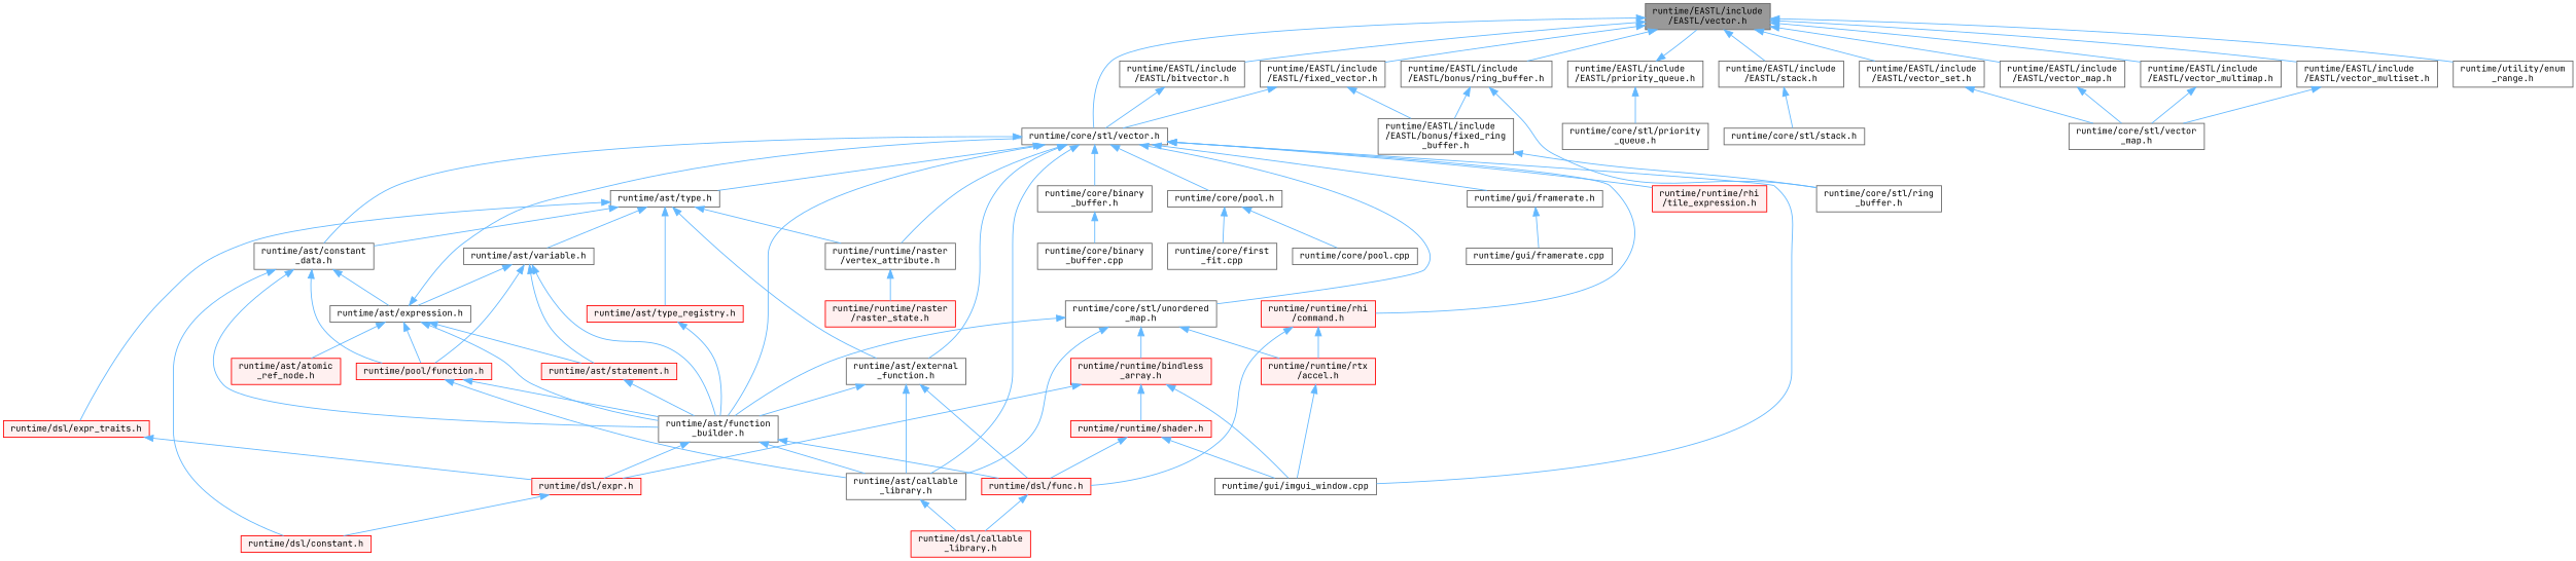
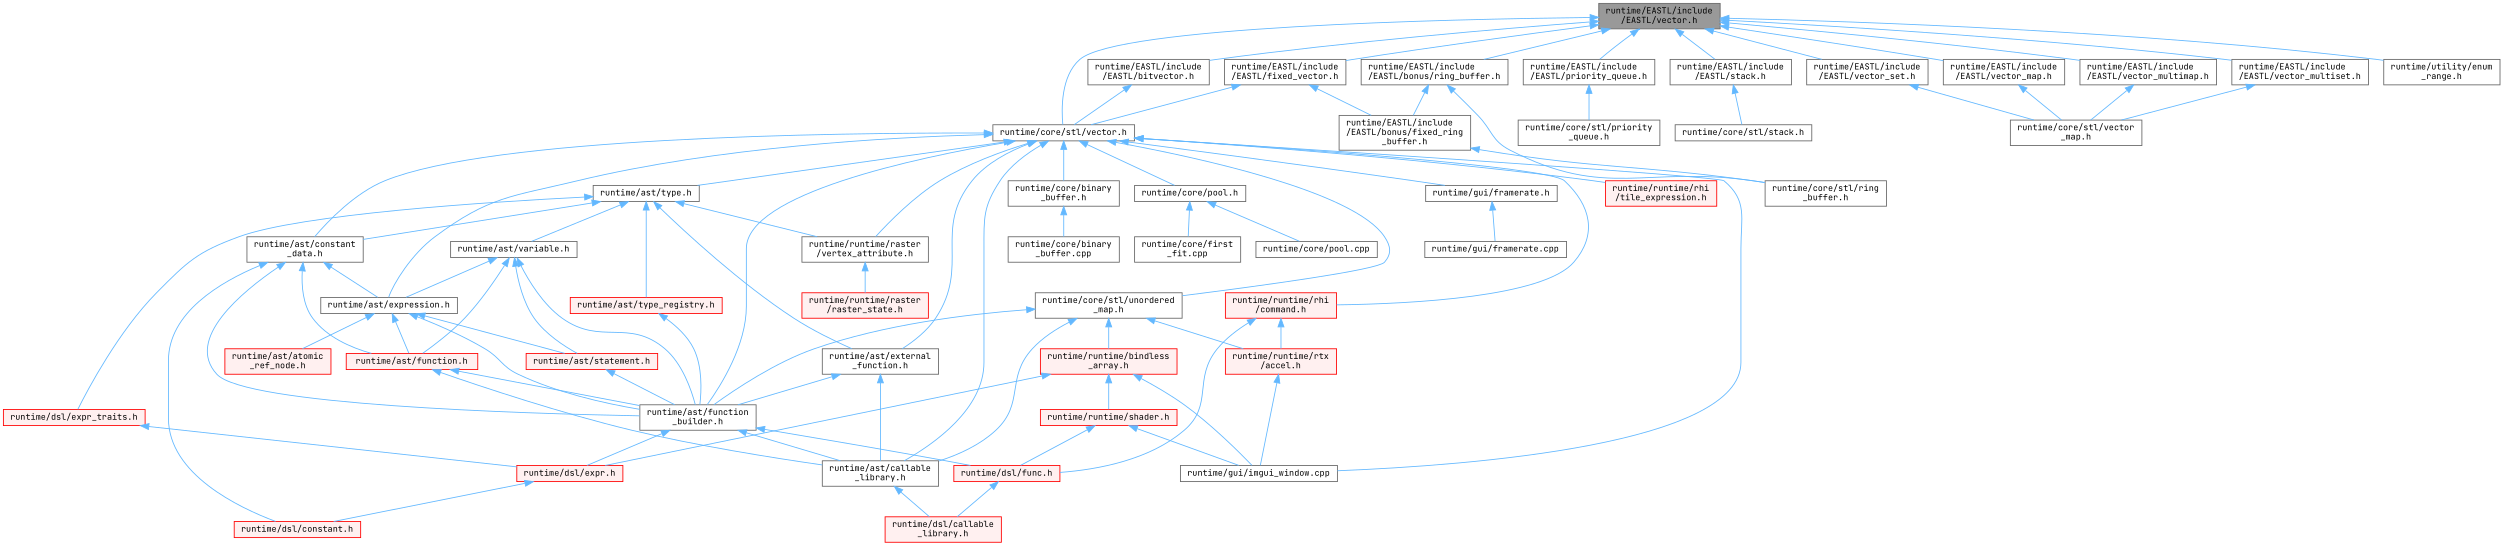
  digraph {
    fontname="JetBrains Mono"
    node [color=grey40 fillcolor=white fontname="JetBrains Mono" fontsize=10 shape=box style=filled]
    edge [color=steelblue1 dir=back fontname="JetBrains Mono" fontsize=10 labelfontname=Helvetica labelfontsize=10 style=solid]
    n1 [color=gray40 fillcolor=grey60 fontcolor=black height=0.2 label="runtime/EASTL/include\l/EASTL/vector.h" width=0.4]
    n2 [height=0.2 label="runtime/EASTL/include\l/EASTL/bitvector.h" width=0.4]
    n3 [height=0.2 label="runtime/core/stl/vector.h" width=0.4]
    n4 [height=0.2 label="runtime/EASTL/include\l/EASTL/bonus/ring_buffer.h" width=0.4]
    n5 [height=0.2 label="runtime/EASTL/include\l/EASTL/fixed_vector.h" width=0.4]
    n6 [height=0.2 label="runtime/EASTL/include\l/EASTL/priority_queue.h" width=0.4]
    n7 [height=0.2 label="runtime/EASTL/include\l/EASTL/stack.h" width=0.4]
    n8 [height=0.2 label="runtime/EASTL/include\l/EASTL/vector_map.h" width=0.4]
    n9 [height=0.2 label="runtime/EASTL/include\l/EASTL/vector_multimap.h" width=0.4]
    n10 [height=0.2 label="runtime/EASTL/include\l/EASTL/vector_multiset.h" width=0.4]
    n11 [height=0.2 label="runtime/EASTL/include\l/EASTL/vector_set.h" width=0.4]
    n12 [height=0.2 label="runtime/utility/enum\l_range.h" width=0.4]
    n13 [height=0.2 label="runtime/ast/callable\l_library.h" width=0.4]
    n14 [height=0.2 label="runtime/ast/constant\l_data.h" width=0.4]
    n15 [height=0.2 label="runtime/ast/expression.h" width=0.4]
    n16 [height=0.2 label="runtime/ast/function\l_builder.h" width=0.4]
    n17 [height=0.2 label="runtime/gui/imgui_window.cpp" width=0.4]
    n18 [height=0.2 label="runtime/ast/external\l_function.h" width=0.4]
    n19 [height=0.2 label="runtime/ast/type.h" width=0.4]
    n20 [height=0.2 label="runtime/runtime/raster\l/vertex_attribute.h" width=0.4]
    n21 [height=0.2 label="runtime/core/binary\l_buffer.h" width=0.4]
    n22 [height=0.2 label="runtime/core/pool.h" width=0.4]
    n23 [height=0.2 label="runtime/core/stl/unordered\l_map.h" width=0.4]
    n24 [height=0.2 label="runtime/gui/framerate.h" width=0.4]
    n25 [color=red fillcolor="#FFF0F0" height=0.2 label="runtime/runtime/rhi\l/command.h" width=0.4]
    n26 [color=red fillcolor="#FFF0F0" height=0.2 label="runtime/runtime/rhi\l/tile_expression.h" width=0.4]
    n27 [height=0.2 label="runtime/EASTL/include\l/EASTL/bonus/fixed_ring\l_buffer.h" width=0.4]
    n28 [height=0.2 label="runtime/core/stl/ring\l_buffer.h" width=0.4]
    n29 [height=0.2 label="runtime/core/stl/priority\l_queue.h" width=0.4]
    n30 [height=0.2 label="runtime/core/stl/stack.h" width=0.4]
    n31 [height=0.2 label="runtime/core/stl/vector\l_map.h" width=0.4]
    n32 [color=red fillcolor="#FFF0F0" height=0.2 label="runtime/dsl/callable\l_library.h" width=0.4]
-   n33 [color=red fillcolor="#FFF0F0" height=0.2 label="runtime/pool/function.h" width=0.4]
+   n33 [color=red fillcolor="#FFF0F0" height=0.2 label="runtime/ast/function.h" width=0.4]
    n34 [color=red fillcolor="#FFF0F0" height=0.2 label="runtime/dsl/constant.h" width=0.4]
    n35 [color=red fillcolor="#FFF0F0" height=0.2 label="runtime/ast/atomic\l_ref_node.h" width=0.4]
    n36 [color=red fillcolor="#FFF0F0" height=0.2 label="runtime/ast/statement.h" width=0.4]
    n37 [color=red fillcolor="#FFF0F0" height=0.2 label="runtime/dsl/expr.h" width=0.4]
    n38 [color=red fillcolor="#FFF0F0" height=0.2 label="runtime/dsl/func.h" width=0.4]
    n39 [color=red fillcolor="#FFF0F0" height=0.2 label="runtime/ast/type_registry.h" width=0.4]
    n40 [height=0.2 label="runtime/ast/variable.h" width=0.4]
    n41 [color=red fillcolor="#FFF0F0" height=0.2 label="runtime/dsl/expr_traits.h" width=0.4]
    n42 [color=red fillcolor="#FFF0F0" height=0.2 label="runtime/runtime/raster\l/raster_state.h" width=0.4]
    n43 [height=0.2 label="runtime/core/binary\l_buffer.cpp" width=0.4]
    n44 [height=0.2 label="runtime/core/first\l_fit.cpp" width=0.4]
    n45 [height=0.2 label="runtime/core/pool.cpp" width=0.4]
    n46 [color=red fillcolor="#FFF0F0" height=0.2 label="runtime/runtime/bindless\l_array.h" width=0.4]
    n47 [color=red fillcolor="#FFF0F0" height=0.2 label="runtime/runtime/rtx\l/accel.h" width=0.4]
    n48 [height=0.2 label="runtime/gui/framerate.cpp" width=0.4]
    n49 [color=red fillcolor="#FFF0F0" height=0.2 label="runtime/runtime/shader.h" width=0.4]
    n1 -> n2
    n1 -> n3
    n1 -> n4
    n1 -> n5
-   n6 -> n1
+   n1 -> n6
    n1 -> n7
    n1 -> n8
    n1 -> n9
    n1 -> n10
    n1 -> n11
    n1 -> n12
    n2 -> n3
    n3 -> n13
    n3 -> n14
-   n15 -> n3
+   n3 -> n15
    n3 -> n16
    n3 -> n17
    n3 -> n18
    n3 -> n19
    n3 -> n20
    n3 -> n21
    n3 -> n22
    n3 -> n23
    n3 -> n24
    n3 -> n25
    n3 -> n26
    n4 -> n27
    n4 -> n28
    n5 -> n3
    n5 -> n27
    n6 -> n29
    n7 -> n30
    n8 -> n31
    n9 -> n31
    n10 -> n31
    n11 -> n31
    n13 -> n32
    n14 -> n15
    n14 -> n16
    n14 -> n33
    n14 -> n34
    n15 -> n16
    n15 -> n33
    n15 -> n35
    n15 -> n36
    n16 -> n13
    n16 -> n37
    n16 -> n38
    n18 -> n13
    n18 -> n16
-   n18 -> n38
    n19 -> n14
    n19 -> n18
    n19 -> n20
    n19 -> n39
    n19 -> n40
    n19 -> n41
    n20 -> n42
    n21 -> n43
    n22 -> n44
    n22 -> n45
    n23 -> n13
    n23 -> n16
    n23 -> n46
    n23 -> n47
    n24 -> n48
    n25 -> n38
    n25 -> n47
    n27 -> n28
    n33 -> n13
    n33 -> n16
    n36 -> n16
    n37 -> n34
    n38 -> n32
    n39 -> n16
    n40 -> n15
    n40 -> n16
    n40 -> n33
    n40 -> n36
    n41 -> n37
    n46 -> n17
    n46 -> n37
    n46 -> n49
    n47 -> n17
    n49 -> n17
    n49 -> n38
  }
